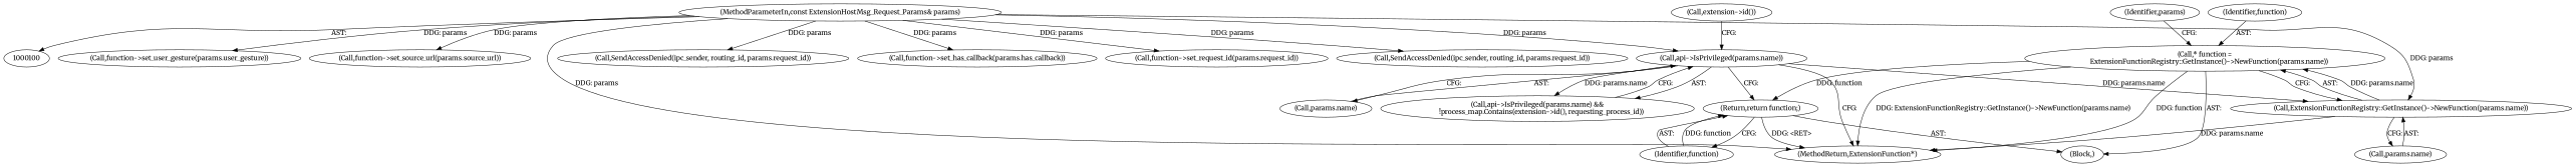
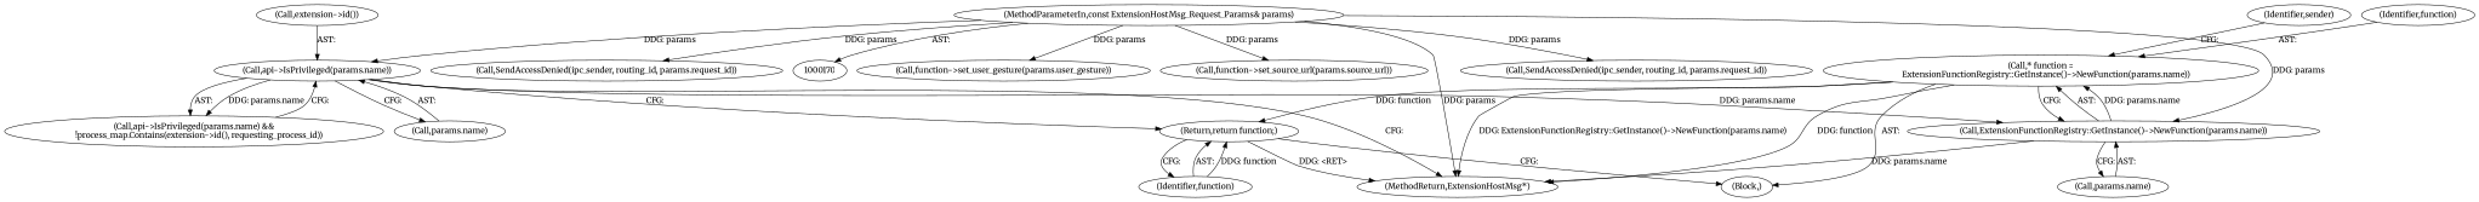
  digraph {
    fontname=Merriweather
    node [fontname=Merriweather]
    edge [fontname=Merriweather]
    n1 [label="(Call,* function =\n      ExtensionFunctionRegistry::GetInstance()->NewFunction(params.name))"]
    n2 [label="(Call,ExtensionFunctionRegistry::GetInstance()->NewFunction(params.name))"]
    n3 [label="(Return,return function;)"]
-   n4 [label="(MethodReturn,ExtensionFunction*)"]
+   n4 [label="(MethodReturn,ExtensionHostMsg*)"]
    n5 [label="(Block,)"]
    n6 [label="(Call,params.name)"]
    n7 [label="(Identifier,function)"]
    n8 [label="(Call,api->IsPrivileged(params.name))"]
    n9 [label="(Call,params.name)"]
    n10 [label="(Call,api->IsPrivileged(params.name) &&\n      !process_map.Contains(extension->id(), requesting_process_id))"]
    n11 [label="(MethodParameterIn,const ExtensionHostMsg_Request_Params& params)"]
    n12 [label="(Call,function->set_user_gesture(params.user_gesture))"]
    n13 [label="(Call,function->set_source_url(params.source_url))"]
-   n14 [label="(Call,function->set_has_callback(params.has_callback))"]
    n15 [label="(Call,SendAccessDenied(ipc_sender, routing_id, params.request_id))"]
-   n16 [label="(Call,function->set_request_id(params.request_id))"]
    n17 [label="(Call,SendAccessDenied(ipc_sender, routing_id, params.request_id))"]
-   1000100
+   1000100 [label=1000170]
    n19 [label="(Identifier,function)"]
-   n20 [label="(Identifier,params)"]
+   n20 [label="(Identifier,sender)"]
    n21 [label="(Call,extension->id())"]
    n1 -> n2 [label="CFG: "]
    n1 -> n3 [label="DDG: function"]
    n1 -> n4 [label="DDG: ExtensionFunctionRegistry::GetInstance()->NewFunction(params.name)"]
    n1 -> n4 [label="DDG: function"]
    n1 -> n5 [label="AST: "]
    n2 -> n1 [label="AST: "]
    n2 -> n1 [label="DDG: params.name"]
    n2 -> n4 [label="DDG: params.name"]
    n2 -> n6 [label="CFG: "]
    n3 -> n4 [label="DDG: <RET>"]
-   n3 -> n5 [label="AST: "]
+   n3 -> n5 [label="CFG: "]
    n3 -> n7 [label="CFG: "]
    n6 -> n2 [label="AST: "]
    n7 -> n3 [label="AST: "]
    n7 -> n3 [label="DDG: function"]
    n8 -> n2 [label="DDG: params.name"]
    n8 -> n3 [label="CFG: "]
    n8 -> n4 [label="CFG: "]
    n8 -> n9 [label="CFG: "]
    n8 -> n10 [label="AST: "]
    n8 -> n10 [label="DDG: params.name"]
    n9 -> n8 [label="AST: "]
    n10 -> n8 [label="CFG: "]
    n11 -> n2 [label="DDG: params"]
    n11 -> n4 [label="DDG: params"]
    n11 -> n8 [label="DDG: params"]
    n11 -> n12 [label="DDG: params"]
    n11 -> n13 [label="DDG: params"]
-   n11 -> n14 [label="DDG: params"]
    n11 -> n15 [label="DDG: params"]
-   n11 -> n16 [label="DDG: params"]
    n11 -> n17 [label="DDG: params"]
    n11 -> 1000100 [label="AST: "]
    n19 -> n1 [label="AST: "]
    n20 -> n1 [label="CFG: "]
-   n21 -> n8 [label="CFG: "]
+   n21 -> n8 [label="AST: "]
  }
